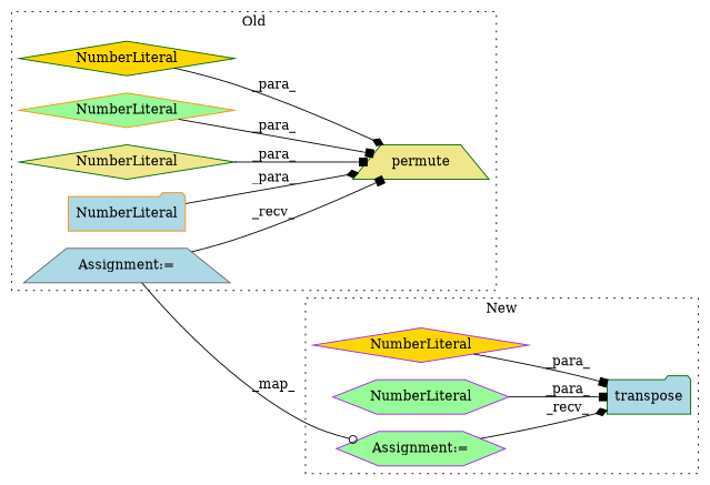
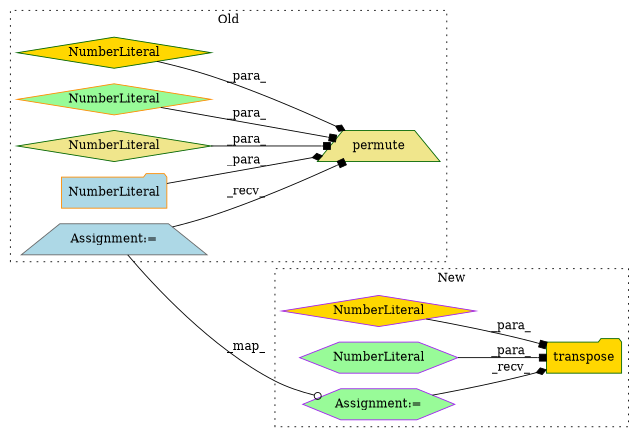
  digraph {
    rankdir=LR
    node [a=34 l=1 shape=diamond style=filled fillcolor=palegreen color=darkgreen]
    edge [arrowhead=box]
    n1 [a=32 l="8,1" label=permute s="1380,1395" shape=trapezium fillcolor=khaki]
    n2 [label=NumberLiteral s=1390 fillcolor=gold]
    n3 [label=NumberLiteral s=1388 color=darkorange]
    n4 [label=NumberLiteral s=1394 fillcolor=khaki]
    n5 [label=NumberLiteral s=1392 shape=folder fillcolor=lightblue color=darkorange]
    n6 [a=7 l=15 label="Assignment:=" s=1001 shape=trapezium fillcolor=lightblue color=gray40]
-   n7 [a=32 l="10,1" label=transpose s="780,793" shape=folder fillcolor=lightblue]
+   n7 [a=32 l="10,1" label=transpose s="780,793" shape=folder fillcolor=gold]
    n8 [label=NumberLiteral s=792 fillcolor=gold color=purple]
    n9 [label=NumberLiteral s=790 shape=hexagon color=purple]
    n10 [a=7 l=15 label="Assignment:=" s=514 shape=hexagon color=purple]
    subgraph cluster_1 {
      label=Old
      style=dotted
      n1
      n2
      n3
      n4
      n5
      n6
    }
    subgraph cluster_2 {
      label=New
      style=dotted
      n7
      n8
      n9
      n10
    }
    n2 -> n1 [label=_para_ arrowhead=diamond]
    n3 -> n1 [label=_para_]
    n4 -> n1 [label=_para_]
    n5 -> n1 [label=_para_ arrowhead=diamond]
    n6 -> n1 [label=_recv_]
    n6 -> n10 [label=_map_ arrowhead=odot]
    n8 -> n7 [label=_para_]
    n9 -> n7 [label=_para_]
    n10 -> n7 [label=_recv_ arrowhead=diamond]
  }
